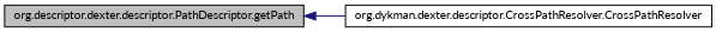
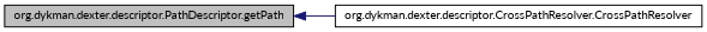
  digraph {
    rankdir=LR
    fontname=Lato
    node [color=black fontname=Lato fontsize=10 shape=record]
-   n1 [fillcolor=grey75 fontcolor=black height=0.2 label="org.descriptor.dexter.descriptor.PathDescriptor.getPath" style=filled width=0.4]
+   n1 [fillcolor=grey75 fontcolor=black height=0.2 label="org.dykman.dexter.descriptor.PathDescriptor.getPath" style=filled width=0.4]
    n2 [height=0.2 label="org.dykman.dexter.descriptor.CrossPathResolver.CrossPathResolver" width=0.4]
    n1 -> n2 [color=midnightblue dir=back fontname=Lato fontsize=10 labelfontname=FreeSans labelfontsize=10 style=solid]
  }
